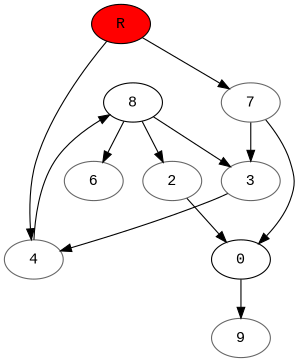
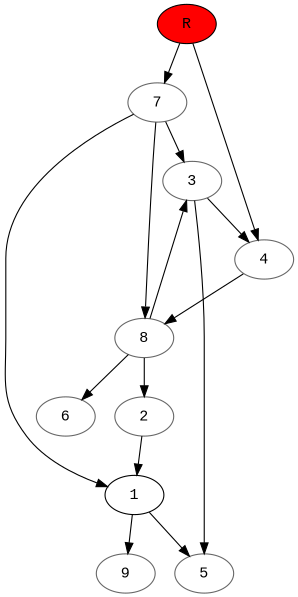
  digraph {
    fontname="Liberation Mono"
    node [color=gray40 fontname="Liberation Mono"]
    edge [fontname="Liberation Mono"]
-   1 [color=black label=0]
+   1 [color=black]
+   5
    9
    2
    3
    4
-   8 [color=black]
+   8
    6
    7
    R [color=black fillcolor="#ff0000" style=filled]
+   1 -> 5
    1 -> 9
    2 -> 1
+   3 -> 5
    3 -> 4
    4 -> 8
    8 -> 2
    8 -> 3
    8 -> 6
    7 -> 1
    7 -> 3
+   7 -> 8
    R -> 4
    R -> 7
  }
